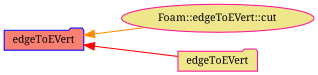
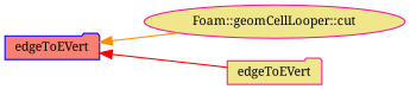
  digraph {
    rankdir=LR
    fontname="Noto Serif"
    node [color=deeppink fillcolor=khaki fontname="Noto Serif" fontsize=10 shape=folder style=filled]
    edge [dir=back fontname="Noto Serif" fontsize=10 labelfontname=Helvetica labelfontsize=10 style=solid]
    n1 [color=blue fillcolor=salmon fontcolor=black height=0.2 label=edgeToEVert width=0.4]
-   n2 [height=0.2 label="Foam::edgeToEVert::cut" shape=ellipse width=0.4]
+   n2 [height=0.2 label="Foam::geomCellLooper::cut" shape=ellipse width=0.4]
    n3 [height=0.2 label=edgeToEVert width=0.4]
    n1 -> n2 [color=darkorange]
    n1 -> n3 [color=red]
  }
